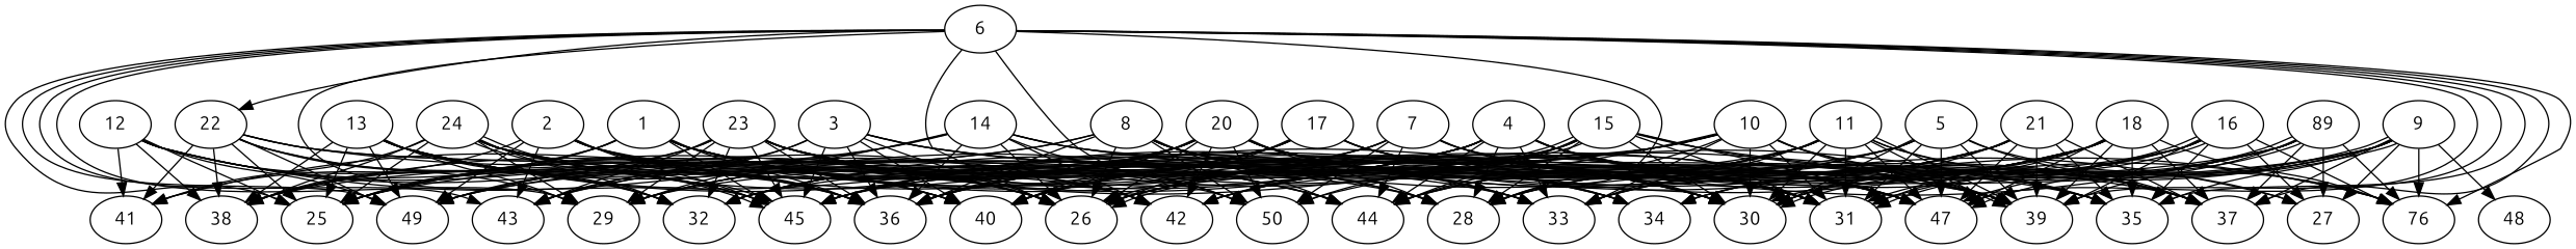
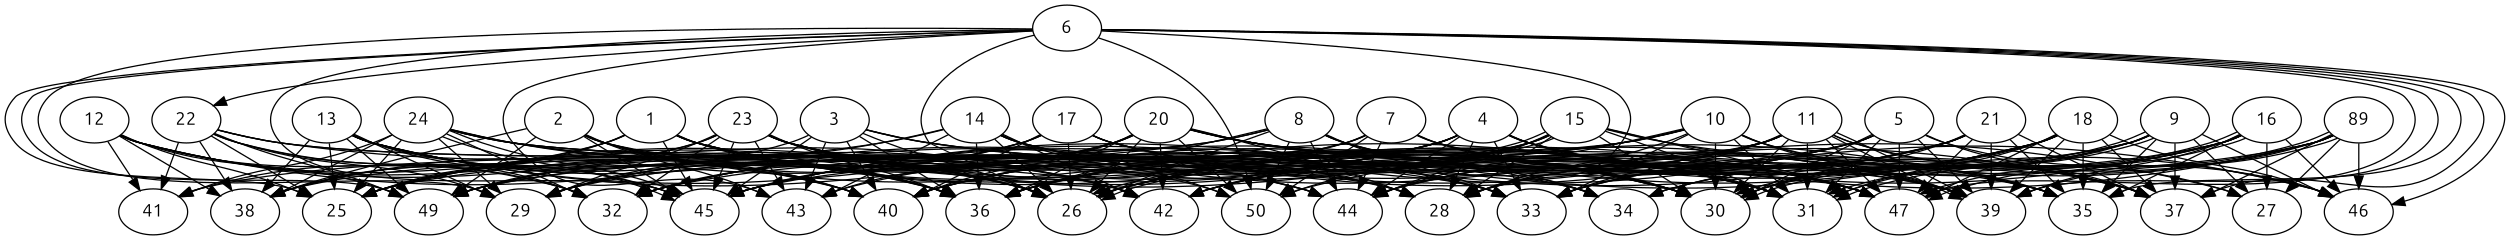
  digraph {
    fontname=Ubuntu
    node [alpha=0.09 fontname=Ubuntu]
    edge [fontname=Ubuntu]
    1 [expect_size=45101056]
    25 [alpha=0.17 expect_size=51342336]
    26 [alpha=0.13 expect_size=50670592]
    28 [alpha=0.15 expect_size=10669056]
    30 [alpha=0.00 expect_size=32652288]
    31 [alpha=0.02 expect_size=18464768]
    36 [alpha=0.14 expect_size=22921216]
    38 [alpha=0.13 expect_size=27849728]
    41 [alpha=0.04 expect_size=6832128]
    45 [alpha=0.07 expect_size=13620224]
    47 [alpha=0.12 expect_size=16820224]
    2 [alpha=0.19 expect_size=40928256]
    39 [alpha=0.02 expect_size=16318464]
    40 [alpha=0.04 expect_size=6167552]
    43 [alpha=0.18 expect_size=33055744]
    44 [alpha=0.13 expect_size=37327872]
    49 [alpha=0.10 expect_size=25804800]
    3 [alpha=0.11 expect_size=39544832]
    33 [alpha=0.02 expect_size=50978816]
    4 [alpha=0.13 expect_size=34391040]
    32 [expect_size=28406784]
    35 [alpha=0.07 expect_size=30137344]
-   46 [alpha=0.01 expect_size=30576640 label=76]
+   46 [alpha=0.01 expect_size=30576640]
    5 [alpha=0.01 expect_size=12291072]
    37 [alpha=0.11 expect_size=5849088]
    42 [alpha=0.13 expect_size=11144192]
    6 [alpha=0.00 expect_size=6628352]
    29 [alpha=0.16 expect_size=31110144]
    50 [alpha=0.07 expect_size=30371840]
    22 [alpha=0.10 expect_size=28804096]
    7 [alpha=0.14 expect_size=6984704]
    8 [alpha=0.04 expect_size=27010048]
    34 [alpha=0.10 expect_size=26110976]
    9 [alpha=0.05 expect_size=40155136]
    27 [expect_size=46923776]
-   48 [alpha=0.06 expect_size=43237376]
    10 [alpha=0.06 expect_size=14676992]
    11 [alpha=0.12 expect_size=45260800]
    12 [alpha=0.05 expect_size=19194880]
    13 [alpha=0.15 expect_size=17189888]
    14 [expect_size=42086400]
    15 [alpha=0.20 expect_size=26701824]
    16 [alpha=0.18 expect_size=28235776]
    17 [alpha=0.05 expect_size=28944384]
    18 [expect_size=15589376]
    n46 [alpha=0.01 expect_size=23907328 label=89]
    20 [alpha=0.14 expect_size=34649088]
    21 [alpha=0.04 expect_size=47836160]
    23 [expect_size=40143872]
    24 [alpha=0.02 expect_size=29355008]
    1 -> 25
    1 -> 26
    1 -> 28
    1 -> 30
    1 -> 31
    1 -> 36
    1 -> 38
    1 -> 41
    1 -> 45
    1 -> 47
    2 -> 30
    2 -> 36
    2 -> 38
    2 -> 45
    2 -> 39
    2 -> 40
    2 -> 43
    2 -> 44
    2 -> 49
    3 -> 26
    3 -> 30
    3 -> 31
    3 -> 36
    3 -> 45
    3 -> 40
    3 -> 43
    3 -> 49
    3 -> 33
    4 -> 25
    4 -> 28
    4 -> 31
    4 -> 36
    4 -> 45
    4 -> 47
    4 -> 39
    4 -> 40
    4 -> 44
    4 -> 49
    4 -> 33
    4 -> 32
    4 -> 35
    4 -> 46
    5 -> 30
    5 -> 31
    5 -> 36
    5 -> 45
    5 -> 47
    5 -> 39
    5 -> 49
    5 -> 46
    5 -> 37
    5 -> 42
    6 -> 25
    6 -> 26
    6 -> 28
    6 -> 45
    6 -> 47
    6 -> 39
    6 -> 43
    6 -> 49
    6 -> 35
    6 -> 46
    6 -> 37
    6 -> 29
    6 -> 50
    6 -> 22
    22 -> 25
    22 -> 28
    22 -> 38
    22 -> 41
    22 -> 45
    22 -> 49
    22 -> 33
    22 -> 32
    22 -> 42
    22 -> 29
    7 -> 25
    7 -> 30
    7 -> 36
    7 -> 47
    7 -> 44
    7 -> 32
    7 -> 37
    7 -> 50
    8 -> 25
    8 -> 26
    8 -> 30
    8 -> 31
    8 -> 36
    8 -> 41
    8 -> 47
    8 -> 44
    8 -> 33
    8 -> 50
    8 -> 34
    9 -> 30
    9 -> 30
    9 -> 31
    9 -> 45
    9 -> 49
    9 -> 33
    9 -> 35
    9 -> 46
    9 -> 37
    9 -> 34
    9 -> 27
-   9 -> 48
    10 -> 25
    10 -> 26
    10 -> 28
    10 -> 30
    10 -> 31
    10 -> 36
    10 -> 39
    10 -> 40
    10 -> 44
    10 -> 33
    10 -> 35
    10 -> 37
    11 -> 26
    11 -> 30
    11 -> 31
    11 -> 38
    11 -> 47
    11 -> 39
    11 -> 39
    11 -> 40
    11 -> 44
    11 -> 33
    11 -> 32
    11 -> 37
    11 -> 42
    11 -> 27
    12 -> 25
    12 -> 26
    12 -> 36
    12 -> 38
    12 -> 41
    12 -> 40
    12 -> 44
    12 -> 49
    12 -> 32
    13 -> 25
    13 -> 26
    13 -> 36
    13 -> 38
    13 -> 45
    13 -> 40
    13 -> 49
    13 -> 33
    13 -> 32
    13 -> 42
    13 -> 29
    13 -> 34
    14 -> 25
    14 -> 26
    14 -> 31
    14 -> 36
    14 -> 47
    14 -> 43
    14 -> 37
    14 -> 42
    14 -> 29
    14 -> 50
    15 -> 26
    15 -> 26
    15 -> 28
    15 -> 30
    15 -> 31
    15 -> 47
    15 -> 39
    15 -> 43
    15 -> 44
    15 -> 37
    15 -> 42
    15 -> 29
    15 -> 50
    16 -> 26
    16 -> 30
    16 -> 31
    16 -> 31
    16 -> 39
    16 -> 44
    16 -> 35
    16 -> 46
    16 -> 29
    16 -> 34
    16 -> 27
    17 -> 26
    17 -> 31
    17 -> 38
    17 -> 47
    17 -> 40
    17 -> 32
    17 -> 35
    17 -> 46
    17 -> 29
    18 -> 26
    18 -> 28
    18 -> 30
    18 -> 31
    18 -> 45
    18 -> 47
    18 -> 39
    18 -> 40
    18 -> 35
    18 -> 46
    18 -> 37
    18 -> 50
    n46 -> 28
    n46 -> 36
    n46 -> 47
    n46 -> 47
    n46 -> 39
    n46 -> 33
    n46 -> 32
    n46 -> 46
    n46 -> 37
    n46 -> 34
    n46 -> 27
    20 -> 26
    20 -> 28
    20 -> 30
    20 -> 31
    20 -> 36
    20 -> 45
    20 -> 47
    20 -> 39
    20 -> 40
    20 -> 43
    20 -> 49
    20 -> 42
    20 -> 29
    20 -> 50
    20 -> 34
    20 -> 27
    21 -> 28
    21 -> 30
    21 -> 45
    21 -> 47
    21 -> 39
    21 -> 44
    21 -> 33
    21 -> 35
    21 -> 37
    21 -> 42
    23 -> 25
    23 -> 28
    23 -> 30
    23 -> 36
    23 -> 38
    23 -> 45
    23 -> 39
    23 -> 43
    23 -> 44
    23 -> 32
    23 -> 35
    23 -> 42
    23 -> 29
    23 -> 50
    24 -> 25
    24 -> 26
    24 -> 36
    24 -> 38
    24 -> 41
    24 -> 45
    24 -> 45
    24 -> 39
    24 -> 40
    24 -> 32
    24 -> 35
    24 -> 29
    24 -> 34
  }
